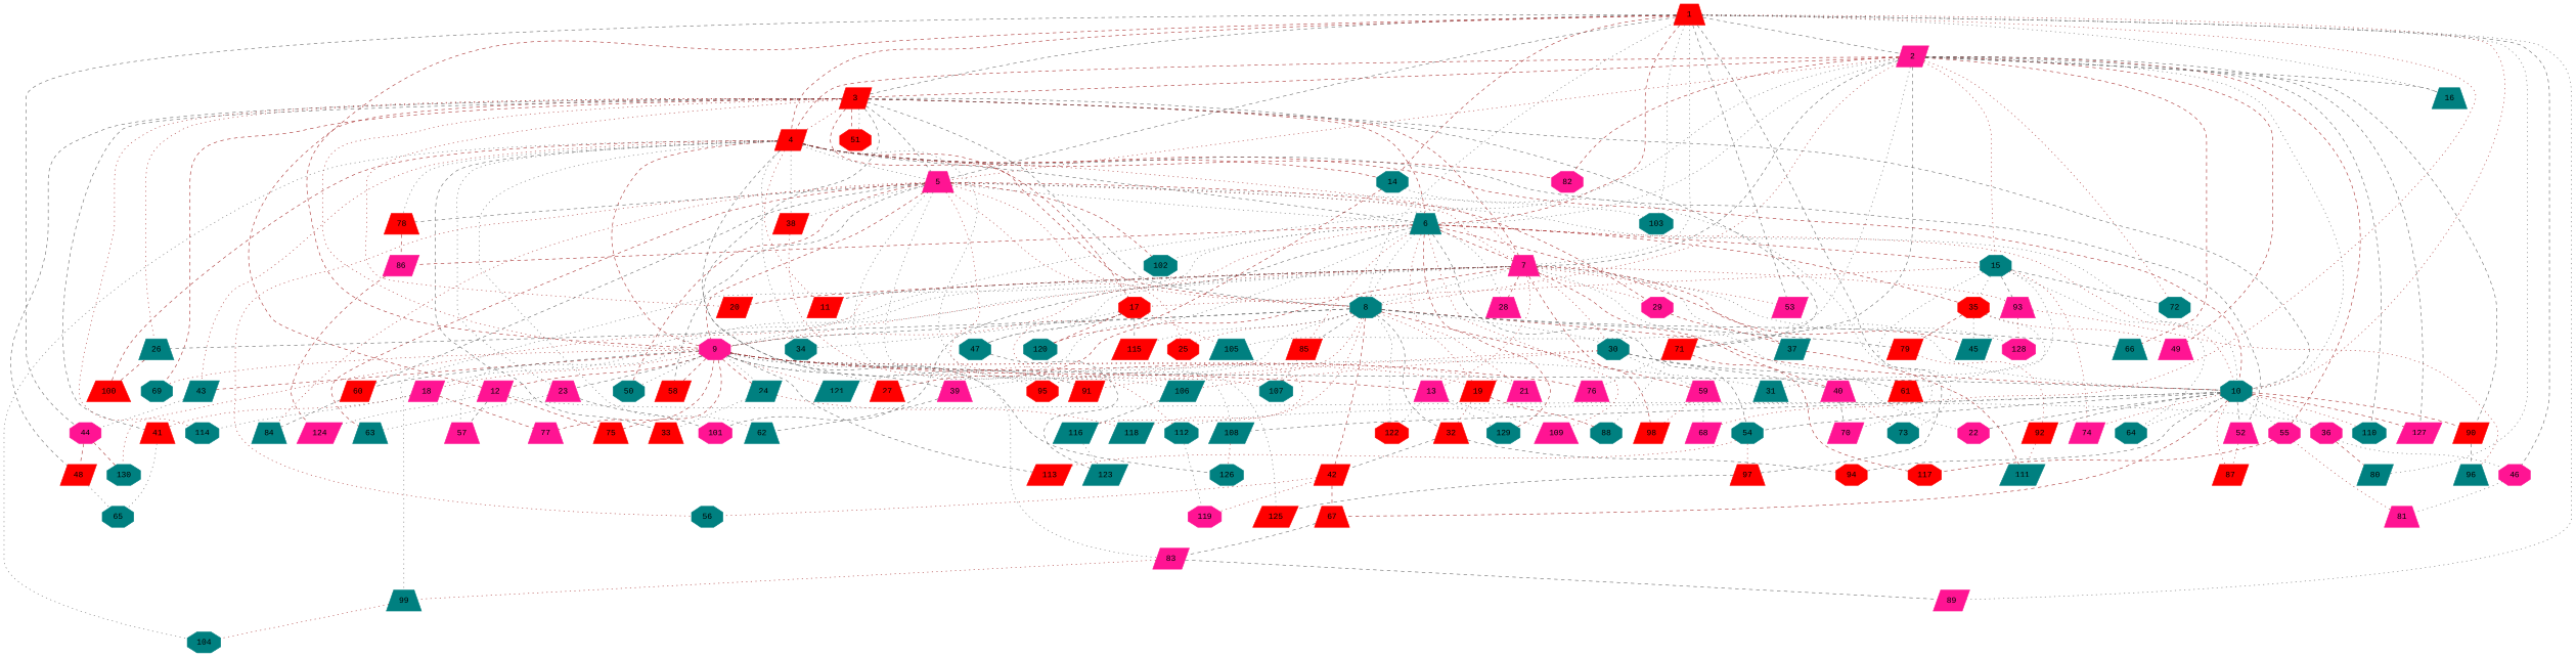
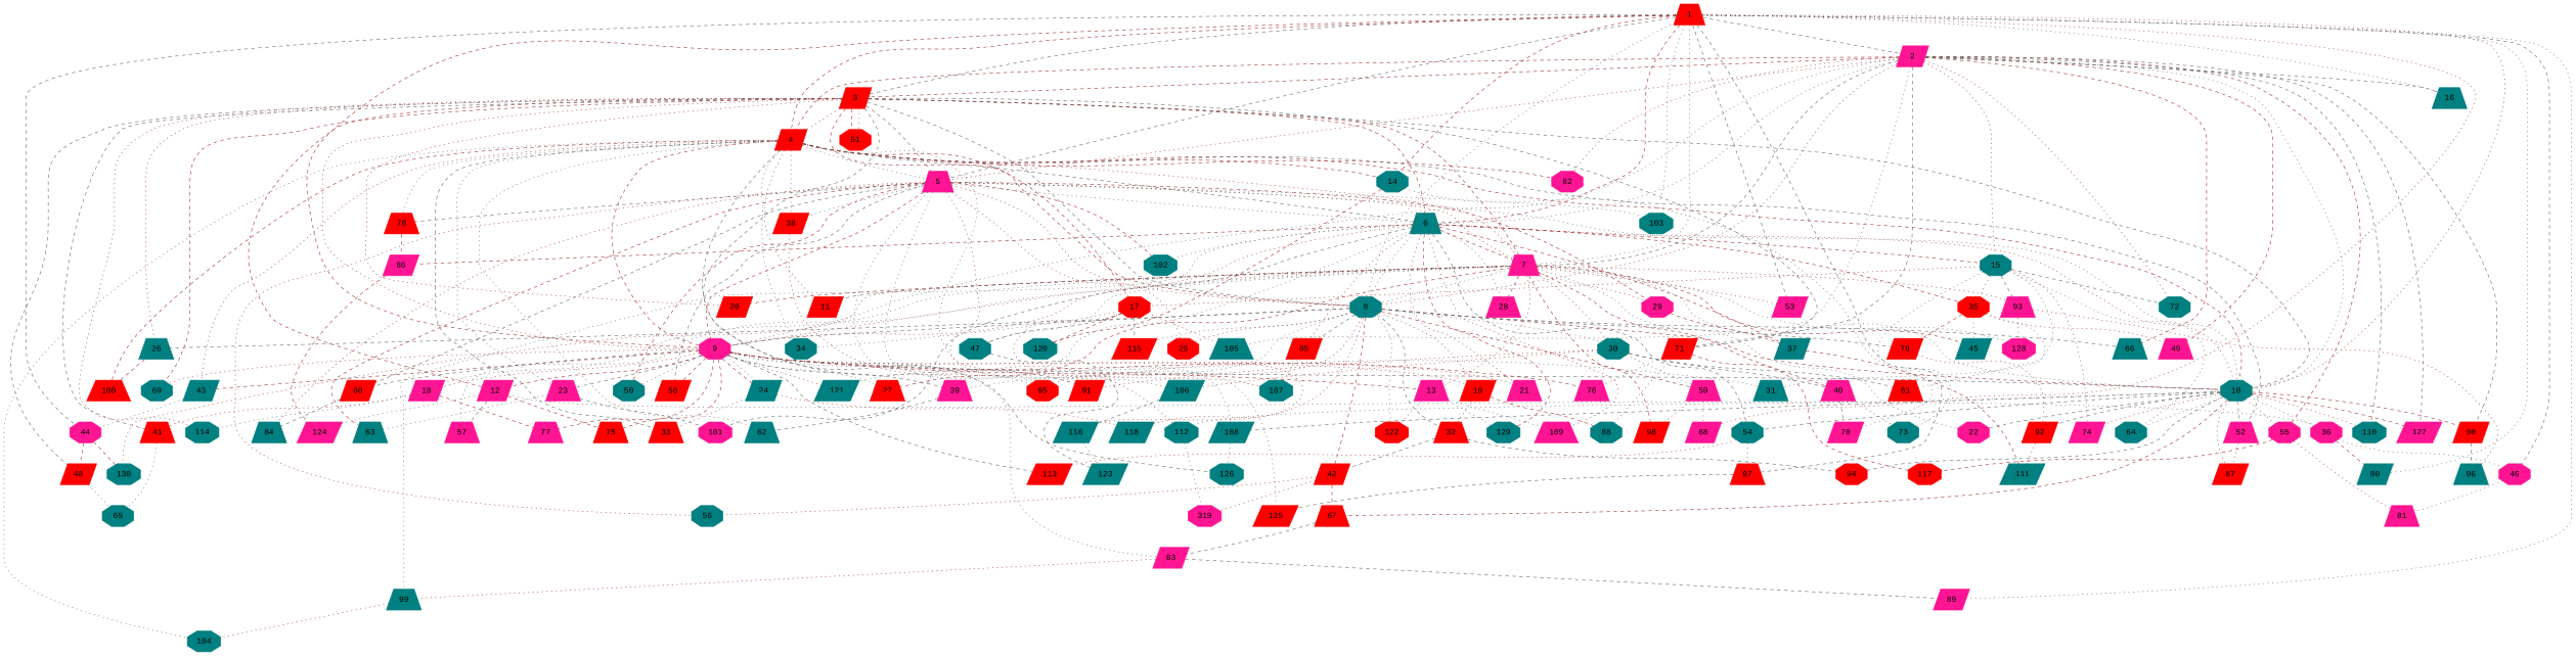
  graph {
    fontname="Liberation Mono"
    node [color=teal fontname="Liberation Mono" shape=octagon style=filled]
    edge [color=gray40 fontname="Liberation Mono" style=dotted]
    1 [color=red shape=trapezium]
    2 [color=deeppink shape=parallelogram]
    3 [color=red shape=parallelogram]
    4 [color=red shape=parallelogram]
    5 [color=deeppink shape=trapezium]
    6 [shape=trapezium]
    7 [color=deeppink shape=trapezium]
    8
    9 [color=deeppink]
    10
    14
    16 [shape=trapezium]
    44 [color=deeppink]
    46 [color=deeppink]
    53 [color=deeppink shape=parallelogram]
    68 [color=deeppink shape=parallelogram]
    80 [shape=parallelogram]
    89 [color=deeppink shape=parallelogram]
    97 [color=red shape=trapezium]
    103
    15
    49 [color=deeppink shape=trapezium]
    55 [color=deeppink]
    66 [shape=trapezium]
    71 [color=red shape=parallelogram]
    72
    82 [color=deeppink]
    90 [color=red shape=parallelogram]
    105 [shape=trapezium]
    110
    127 [color=deeppink shape=parallelogram]
    12 [color=deeppink shape=parallelogram]
    17 [color=red]
    20 [color=red shape=parallelogram]
    26 [shape=trapezium]
    41 [color=red shape=trapezium]
    48 [color=red shape=parallelogram]
    51 [color=red]
    69
    114
    126
    11 [color=red shape=parallelogram]
    23 [color=deeppink shape=trapezium]
    33 [color=red shape=trapezium]
    34
    38 [color=red shape=parallelogram]
    43 [shape=parallelogram]
    52 [color=deeppink shape=trapezium]
    62 [shape=trapezium]
    78 [color=red shape=trapezium]
    91 [color=red shape=parallelogram]
    100 [color=red shape=trapezium]
    104
    125 [color=red shape=parallelogram]
    25 [color=red]
    29 [color=deeppink]
    50
    56
    58 [color=red shape=parallelogram]
    60 [color=red shape=parallelogram]
    63 [shape=trapezium]
    84 [shape=trapezium]
    102
    106 [shape=parallelogram]
    107
    108 [shape=parallelogram]
    21 [color=deeppink shape=trapezium]
    28 [color=deeppink shape=trapezium]
    35 [color=red]
    37 [shape=parallelogram]
    54
    85 [color=red shape=parallelogram]
    86 [color=deeppink shape=parallelogram]
    99 [shape=trapezium]
    101 [color=deeppink]
    109 [color=deeppink shape=trapezium]
    121 [shape=parallelogram]
    129
    13 [color=deeppink shape=trapezium]
    18 [color=deeppink shape=parallelogram]
    22 [color=deeppink]
    27 [color=red shape=trapezium]
    30
    40 [color=deeppink shape=trapezium]
    45 [shape=parallelogram]
    47
    57 [color=deeppink shape=trapezium]
    93 [color=deeppink shape=trapezium]
    98 [color=red shape=parallelogram]
    128 [color=deeppink]
    130
    19 [color=red shape=parallelogram]
    32 [color=red shape=trapezium]
    39 [color=deeppink shape=trapezium]
    42 [color=red shape=parallelogram]
    59 [color=deeppink shape=trapezium]
    79 [color=red shape=parallelogram]
    95 [color=red]
    115 [color=red shape=parallelogram]
    118 [shape=parallelogram]
    122 [color=red]
    24 [shape=parallelogram]
    31 [shape=trapezium]
    75 [color=red shape=trapezium]
    76 [color=deeppink shape=trapezium]
    77 [color=deeppink shape=trapezium]
    83 [color=deeppink shape=parallelogram]
    113 [color=red shape=parallelogram]
    36 [color=deeppink]
    64
    67 [color=red shape=trapezium]
    74 [color=deeppink shape=parallelogram]
    87 [color=red shape=parallelogram]
    92 [color=red shape=parallelogram]
    94 [color=red]
    112
    70 [color=deeppink shape=parallelogram]
    120
    81 [color=deeppink shape=trapezium]
    73
    117 [color=red]
    88
    96 [shape=trapezium]
    124 [color=deeppink shape=parallelogram]
    116 [shape=parallelogram]
    65
    61 [color=red shape=trapezium]
    111 [shape=parallelogram]
    123 [shape=parallelogram]
-   119 [color=deeppink]
+   119 [color=deeppink label=319]
    1 -- 2 [style=dashed]
    1 -- 3 [style=dashed]
    1 -- 4 [color=brown style=dashed]
    1 -- 5 [style=dashed]
    1 -- 6 [color=brown style=dashed]
    1 -- 7
    1 -- 8
    1 -- 9 [color=brown style=dashed]
    1 -- 10 [color=brown]
    1 -- 14 [color=brown style=dashed]
    1 -- 16
    1 -- 44 [style=dashed]
    1 -- 46 [style=dashed]
    1 -- 53 [style=dashed]
    1 -- 68 [color=brown]
    1 -- 80
    1 -- 89
    1 -- 97 [style=dashed]
    1 -- 103
    2 -- 3 [color=brown style=dashed]
    2 -- 4 [color=brown style=dashed]
    2 -- 5 [color=brown]
    2 -- 6
    2 -- 7 [style=dashed]
    2 -- 8 [color=brown]
    2 -- 9
    2 -- 10
    2 -- 16 [style=dashed]
    2 -- 15 [color=brown]
    2 -- 49 [color=brown style=dashed]
    2 -- 55 [color=brown style=dashed]
    2 -- 66 [color=brown style=dashed]
    2 -- 71 [style=dashed]
    2 -- 72 [color=brown]
-   2 -- 82 [color=brown style=dashed]
+   2 -- 82 [color=brown]
    2 -- 90 [style=dashed]
    2 -- 105
    2 -- 110 [style=dashed]
    2 -- 127 [style=dashed]
    3 -- 4 [color=brown]
    3 -- 5 [style=dashed]
    3 -- 6 [color=brown style=dashed]
    3 -- 7 [color=brown style=dashed]
    3 -- 8 [style=dashed]
    3 -- 9 [color=brown]
    3 -- 10 [style=dashed]
    3 -- 71 [style=dashed]
    3 -- 12 [color=brown style=dashed]
    3 -- 17 [color=brown style=dashed]
    3 -- 20 [color=brown]
    3 -- 26 [color=brown]
    3 -- 41 [style=dashed]
    3 -- 48 [style=dashed]
    3 -- 51 [color=brown style=dashed]
    3 -- 51
    3 -- 69 [color=brown style=dashed]
    3 -- 114 [color=brown]
    3 -- 126 [style=dashed]
    4 -- 5
    4 -- 6 [style=dashed]
    4 -- 7 [color=brown]
    4 -- 8 [color=brown style=dashed]
    4 -- 9 [color=brown style=dashed]
    4 -- 10 [color=brown style=dashed]
    4 -- 14 [color=brown style=dashed]
    4 -- 82 [color=brown style=dashed]
    4 -- 11 [color=brown]
    4 -- 23
    4 -- 33 [style=dashed]
    4 -- 34
    4 -- 38
    4 -- 43 [color=brown]
    4 -- 52 [style=dashed]
    4 -- 62
    4 -- 78
    4 -- 91 [style=dashed]
    4 -- 100 [color=brown style=dashed]
    4 -- 104
    4 -- 125
    5 -- 6
    5 -- 7 [color=brown]
    5 -- 8 [color=brown]
    5 -- 9 [color=brown style=dashed]
    5 -- 10
    5 -- 103
    5 -- 38
    5 -- 78 [style=dashed]
    5 -- 25 [color=brown]
    5 -- 29 [color=brown style=dashed]
    5 -- 50 [color=brown style=dashed]
    5 -- 56 [color=brown]
    5 -- 58 [style=dashed]
    5 -- 60 [style=dashed]
    5 -- 63 [color=brown style=dashed]
    5 -- 84 [color=brown]
    5 -- 102 [color=brown style=dashed]
    5 -- 106
    5 -- 107 [color=brown]
    5 -- 108
    6 -- 7 [color=brown style=dashed]
    6 -- 8
    6 -- 9 [color=brown]
    6 -- 10 [color=brown]
    6 -- 15 [color=brown style=dashed]
    6 -- 102
    6 -- 21 [color=brown]
    6 -- 28
    6 -- 35 [color=brown style=dashed]
    6 -- 37 [color=brown style=dashed]
    6 -- 54 [style=dashed]
    6 -- 85 [color=brown]
    6 -- 86 [color=brown style=dashed]
    6 -- 99
    6 -- 101 [style=dashed]
    6 -- 109 [color=brown]
    6 -- 121
    6 -- 129 [color=brown style=dashed]
    7 -- 8
    7 -- 9 [color=brown]
    7 -- 10
    7 -- 53 [color=brown]
    7 -- 20 [color=brown style=dashed]
    7 -- 11 [style=dashed]
    7 -- 29 [color=brown]
    7 -- 28 [color=brown style=dashed]
    7 -- 13 [color=brown]
    7 -- 18
    7 -- 22
    7 -- 27 [color=brown style=dashed]
    7 -- 30 [color=brown]
    7 -- 40 [color=brown style=dashed]
    7 -- 45 [color=brown style=dashed]
    7 -- 47
    7 -- 57
    7 -- 93 [color=brown]
    7 -- 98 [color=brown style=dashed]
    7 -- 128
    7 -- 130 [color=brown]
    8 -- 9 [style=dashed]
    8 -- 10 [color=brown style=dashed]
    8 -- 66 [style=dashed]
    8 -- 26 [style=dashed]
    8 -- 25 [color=brown]
    8 -- 85 [style=dashed]
    8 -- 30
    8 -- 19 [color=brown]
    8 -- 32 [style=dashed]
    8 -- 39
    8 -- 42 [color=brown style=dashed]
    8 -- 59 [color=brown style=dashed]
    8 -- 79 [style=dashed]
    8 -- 95 [color=brown]
    8 -- 115
    8 -- 118 [color=brown]
    8 -- 122
    9 -- 10 [style=dashed]
    9 -- 12 [color=brown style=dashed]
    9 -- 69 [color=brown]
    9 -- 23 [style=dashed]
    9 -- 43 [color=brown style=dashed]
    9 -- 50
    9 -- 58 [color=brown style=dashed]
    9 -- 60 [style=dashed]
    9 -- 21 [color=brown]
    9 -- 121 [color=brown]
    9 -- 13 [color=brown style=dashed]
    9 -- 18 [color=brown]
    9 -- 27
    9 -- 19 [color=brown]
    9 -- 39 [style=dashed]
    9 -- 95
    9 -- 24 [color=brown style=dashed]
    9 -- 24
    9 -- 31
    9 -- 75 [color=brown style=dashed]
    9 -- 76 [color=brown style=dashed]
    9 -- 77 [color=brown style=dashed]
    9 -- 83
    9 -- 113 [style=dashed]
    10 -- 55
    10 -- 90 [color=brown style=dashed]
    10 -- 110 [color=brown]
    10 -- 127 [color=brown style=dashed]
    10 -- 52 [style=dashed]
    10 -- 108 [style=dashed]
    10 -- 54 [style=dashed]
    10 -- 22 [style=dashed]
    10 -- 36
    10 -- 64
    10 -- 67 [color=brown style=dashed]
    10 -- 74 [color=brown]
    10 -- 87 [color=brown]
    10 -- 92 [style=dashed]
    10 -- 94 [style=dashed]
    10 -- 112
    14 -- 70
    14 -- 120 [color=brown style=dashed]
    44 -- 48 [color=brown style=dashed]
    44 -- 130 [color=brown style=dashed]
    46 -- 81
    97 -- 125 [style=dashed]
    15 -- 72 [style=dashed]
    15 -- 17 [color=brown]
    15 -- 35
    15 -- 93 [style=dashed]
    15 -- 31
    15 -- 64
    15 -- 74 [color=brown]
    15 -- 73
    55 -- 81 [color=brown]
    55 -- 117 [color=brown style=dashed]
    71 -- 76
    71 -- 117 [color=brown style=dashed]
    71 -- 88
    90 -- 96 [style=dashed]
    12 -- 57 [style=dashed]
    12 -- 75 [color=brown style=dashed]
    12 -- 36
    12 -- 124
    17 -- 105 [color=brown]
    17 -- 34
    17 -- 47 [style=dashed]
    17 -- 115 [style=dashed]
    17 -- 120 [color=brown style=dashed]
    17 -- 116 [color=brown]
    26 -- 100 [color=brown style=dashed]
    41 -- 65
    48 -- 65
    23 -- 63
    23 -- 101 [style=dashed]
    38 -- 112 [color=brown]
    43 -- 44
    52 -- 87 [color=brown]
    78 -- 86 [color=brown style=dashed]
    29 -- 37 [color=brown style=dashed]
    60 -- 84 [style=dashed]
    106 -- 116 [style=dashed]
    108 -- 126 [color=brown]
    35 -- 49 [color=brown]
    35 -- 45
    35 -- 79 [color=brown style=dashed]
    35 -- 61
    37 -- 111 [color=brown style=dashed]
    54 -- 97 [color=brown]
    54 -- 113 [color=brown]
    85 -- 107
    86 -- 124 [color=brown style=dashed]
    99 -- 104 [color=brown]
    13 -- 109
    13 -- 129
    13 -- 122
    18 -- 41 [color=brown]
    18 -- 114
    18 -- 77 [color=brown style=dashed]
    30 -- 91 [color=brown]
    30 -- 106 [color=brown]
    30 -- 40 [style=dashed]
    30 -- 59
    30 -- 61 [style=dashed]
    40 -- 70 [style=dashed]
    40 -- 73 [color=brown]
    47 -- 123 [style=dashed]
    93 -- 128 [color=brown]
    93 -- 96 [color=brown]
    19 -- 32 [color=brown]
    19 -- 88 [color=brown style=dashed]
    32 -- 42 [style=dashed]
    32 -- 94 [style=dashed]
    39 -- 62 [style=dashed]
    42 -- 56 [color=brown]
    42 -- 67 [color=brown style=dashed]
    42 -- 119 [color=brown]
    59 -- 68
    59 -- 98 [color=brown]
    79 -- 92 [color=brown]
    24 -- 33
    24 -- 118 [color=brown]
    83 -- 89 [style=dashed]
    83 -- 99 [color=brown]
    36 -- 46
    36 -- 80 [color=brown style=dashed]
    67 -- 83 [style=dashed]
    92 -- 111 [color=brown]
    112 -- 119
    116 -- 123
  }
